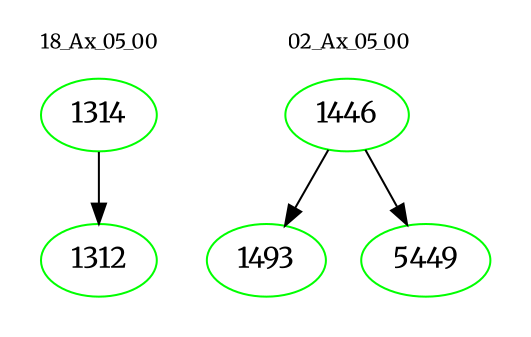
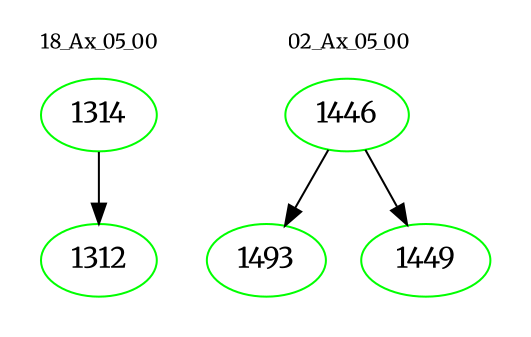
  digraph {
    fontname=Merriweather
    node [color=green fontname=Merriweather]
    edge [color=black fontname=Merriweather]
    n1 [label=1314]
    n2 [label=1312]
    n3 [label=1446]
    n4 [label=1493]
-   n5 [label=5449]
+   n5 [label=1449]
    subgraph cluster_1 {
      color=white
      fontsize=10
      label="18_Ax_05_00"
      n1
      n2
    }
    subgraph cluster_2 {
      color=white
      fontsize=10
      label="02_Ax_05_00"
      n3
      n4
      n5
    }
    n1 -> n2
    n3 -> n4
    n3 -> n5
  }
